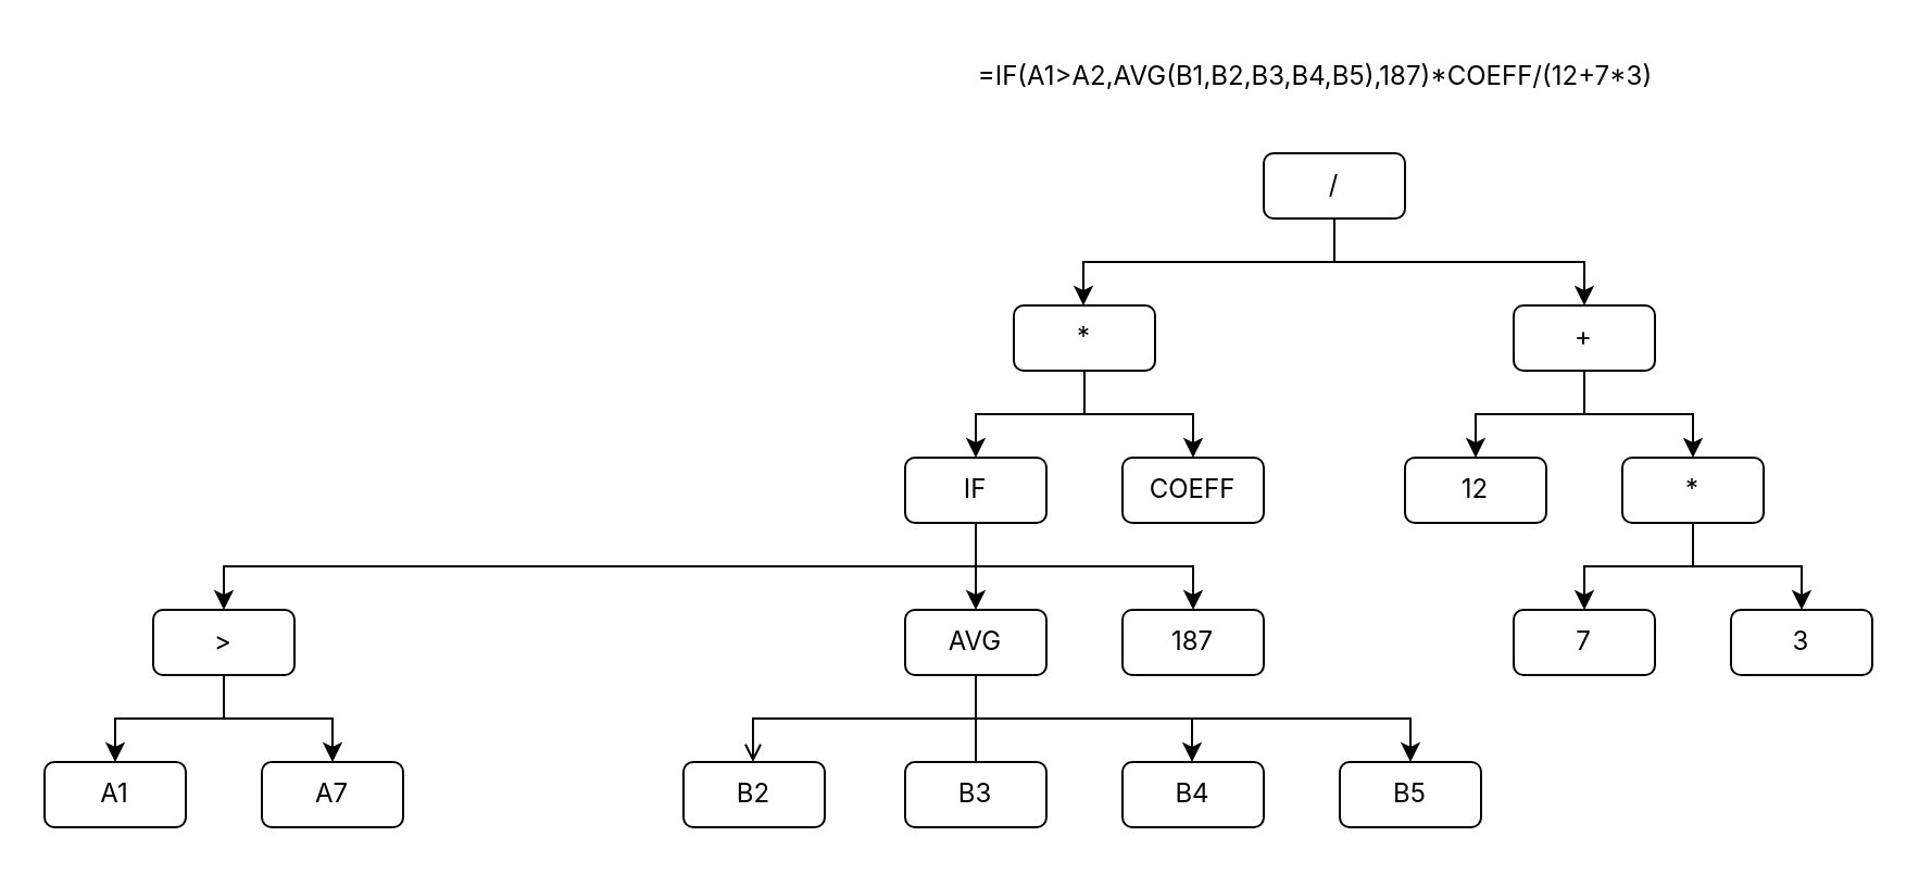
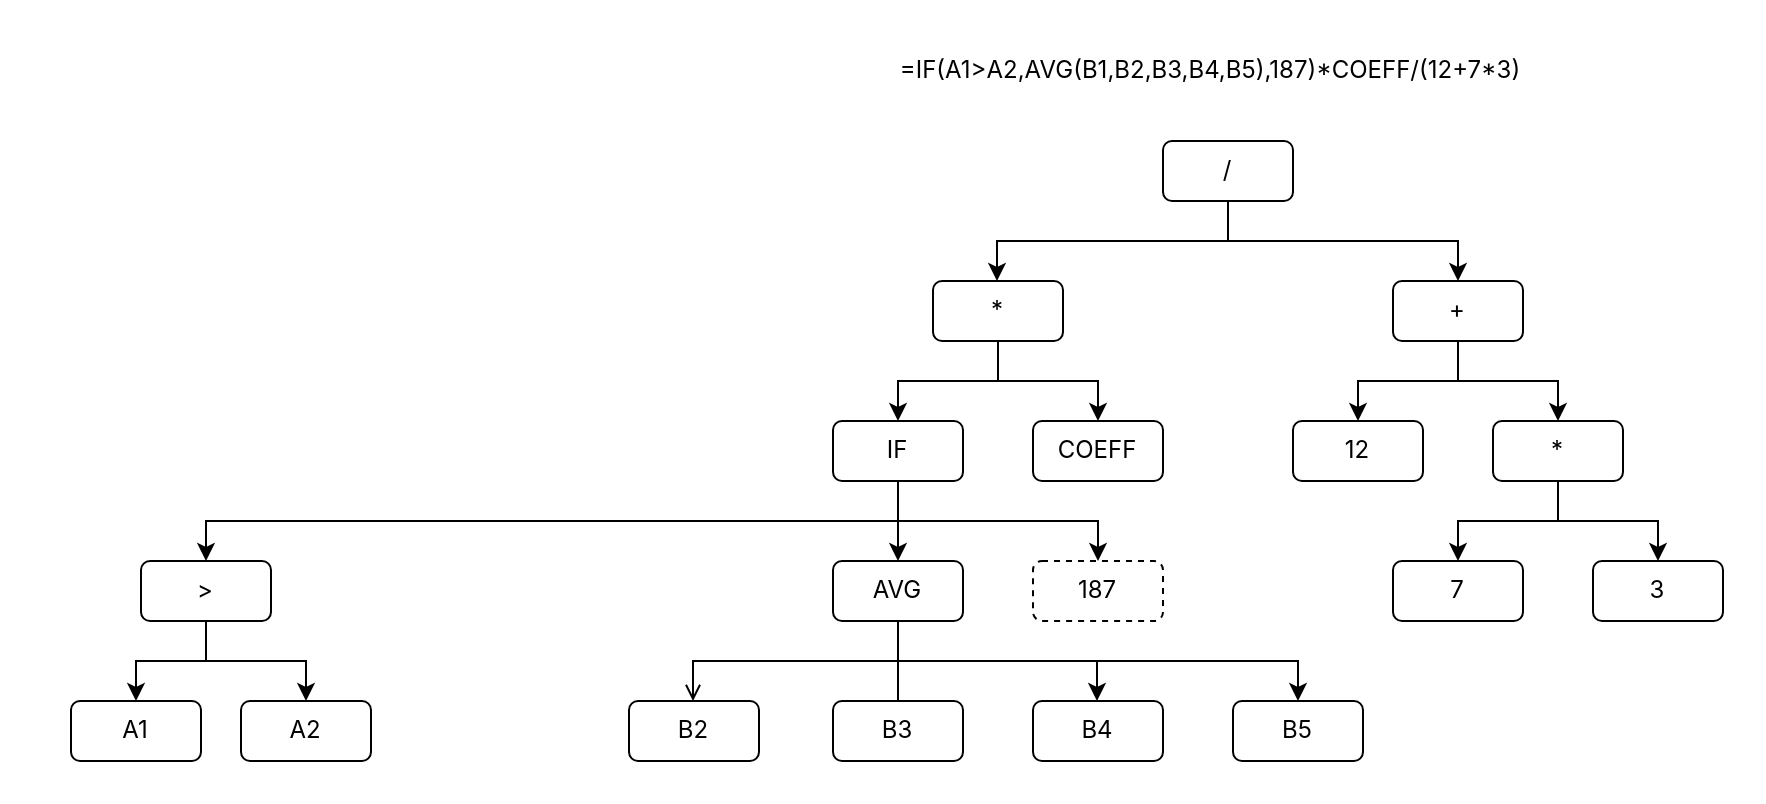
  <mxCell id="0" />
  <mxCell id="1" parent="0" />
  <mxCell id="2" value="&lt;font data-font-src=&quot;https://fonts.googleapis.com/css?family=Inter&quot; face=&quot;Inter&quot;&gt;=IF(A1&amp;gt;A2,AVG(B1,B2,B3,B4,B5),187)*COEFF/(12+7*3)&lt;/font&gt;" style="text;html=1;align=center;verticalAlign=middle;whiteSpace=wrap;rounded=0;" vertex="1" parent="1"><mxGeometry x="440" y="20" width="330" height="30" as="geometry" /></mxCell>
  <mxCell id="3" style="edgeStyle=orthogonalEdgeStyle;rounded=0;orthogonalLoop=1;jettySize=auto;html=1;" edge="1" parent="1" source="5" target="8"><mxGeometry relative="1" as="geometry"><Array as="points"><mxPoint x="614" y="120" /><mxPoint x="498" y="120" /></Array></mxGeometry></mxCell>
  <mxCell id="4" style="edgeStyle=orthogonalEdgeStyle;rounded=0;orthogonalLoop=1;jettySize=auto;html=1;entryX=0.5;entryY=0;entryDx=0;entryDy=0;" edge="1" parent="1" source="5" target="11"><mxGeometry relative="1" as="geometry"><Array as="points"><mxPoint x="614" y="120" /><mxPoint x="728" y="120" /></Array></mxGeometry></mxCell>
  <mxCell id="5" value="&lt;font data-font-src=&quot;https://fonts.googleapis.com/css?family=Inter&quot; face=&quot;Inter&quot;&gt;/&lt;/font&gt;" style="rounded=1;whiteSpace=wrap;html=1;" vertex="1" parent="1"><mxGeometry x="581" y="70" width="65" height="30" as="geometry" /></mxCell>
  <mxCell id="6" style="edgeStyle=orthogonalEdgeStyle;rounded=0;orthogonalLoop=1;jettySize=auto;html=1;" edge="1" parent="1" source="8" target="15"><mxGeometry relative="1" as="geometry" /></mxCell>
  <mxCell id="7" style="edgeStyle=orthogonalEdgeStyle;rounded=0;orthogonalLoop=1;jettySize=auto;html=1;entryX=0.5;entryY=0;entryDx=0;entryDy=0;" edge="1" parent="1" source="8" target="16"><mxGeometry relative="1" as="geometry" /></mxCell>
  <mxCell id="8" value="&lt;font face=&quot;Inter&quot;&gt;*&lt;/font&gt;" style="rounded=1;whiteSpace=wrap;html=1;" vertex="1" parent="1"><mxGeometry x="466" y="140" width="65" height="30" as="geometry" /></mxCell>
  <mxCell id="9" style="edgeStyle=orthogonalEdgeStyle;rounded=0;orthogonalLoop=1;jettySize=auto;html=1;" edge="1" parent="1" source="11" target="32"><mxGeometry relative="1" as="geometry" /></mxCell>
  <mxCell id="10" style="edgeStyle=orthogonalEdgeStyle;rounded=0;orthogonalLoop=1;jettySize=auto;html=1;" edge="1" parent="1" source="11" target="35"><mxGeometry relative="1" as="geometry" /></mxCell>
  <mxCell id="11" value="&lt;font face=&quot;Inter&quot;&gt;+&lt;/font&gt;" style="rounded=1;whiteSpace=wrap;html=1;" vertex="1" parent="1"><mxGeometry x="696" y="140" width="65" height="30" as="geometry" /></mxCell>
  <mxCell id="12" style="edgeStyle=orthogonalEdgeStyle;rounded=0;orthogonalLoop=1;jettySize=auto;html=1;entryX=0.5;entryY=0;entryDx=0;entryDy=0;" edge="1" parent="1" source="15" target="24"><mxGeometry relative="1" as="geometry" /></mxCell>
  <mxCell id="13" style="edgeStyle=orthogonalEdgeStyle;rounded=0;orthogonalLoop=1;jettySize=auto;html=1;entryX=0.5;entryY=0;entryDx=0;entryDy=0;" edge="1" parent="1" source="15" target="19"><mxGeometry relative="1" as="geometry"><Array as="points"><mxPoint x="448" y="260" /><mxPoint x="102" y="260" /></Array></mxGeometry></mxCell>
  <mxCell id="14" style="edgeStyle=orthogonalEdgeStyle;rounded=0;orthogonalLoop=1;jettySize=auto;html=1;entryX=0.5;entryY=0;entryDx=0;entryDy=0;" edge="1" parent="1" source="15" target="25"><mxGeometry relative="1" as="geometry"><Array as="points"><mxPoint x="448" y="260" /><mxPoint x="548" y="260" /></Array></mxGeometry></mxCell>
  <mxCell id="15" value="&lt;font face=&quot;Inter&quot;&gt;IF&lt;/font&gt;" style="rounded=1;whiteSpace=wrap;html=1;" vertex="1" parent="1"><mxGeometry x="416" y="210" width="65" height="30" as="geometry" /></mxCell>
  <mxCell id="16" value="&lt;font face=&quot;Inter&quot;&gt;COEFF&lt;/font&gt;" style="rounded=1;whiteSpace=wrap;html=1;" vertex="1" parent="1"><mxGeometry x="516" y="210" width="65" height="30" as="geometry" /></mxCell>
  <mxCell id="17" style="edgeStyle=orthogonalEdgeStyle;rounded=0;orthogonalLoop=1;jettySize=auto;html=1;" edge="1" parent="1" source="19" target="26"><mxGeometry relative="1" as="geometry" /></mxCell>
  <mxCell id="18" style="edgeStyle=orthogonalEdgeStyle;rounded=0;orthogonalLoop=1;jettySize=auto;html=1;" edge="1" parent="1" source="19" target="27"><mxGeometry relative="1" as="geometry" /></mxCell>
  <mxCell id="19" value="&lt;font face=&quot;Inter&quot;&gt;&amp;gt;&lt;/font&gt;" style="rounded=1;whiteSpace=wrap;html=1;" vertex="1" parent="1"><mxGeometry x="70" y="280" width="65" height="30" as="geometry" /></mxCell>
  <mxCell id="20" style="edgeStyle=orthogonalEdgeStyle;rounded=0;orthogonalLoop=1;jettySize=auto;html=1;endArrow=none;" edge="1" parent="1" source="24" target="29"><mxGeometry relative="1" as="geometry" /></mxCell>
  <mxCell id="21" style="edgeStyle=orthogonalEdgeStyle;rounded=0;orthogonalLoop=1;jettySize=auto;html=1;endArrow=open;" edge="1" parent="1" source="24" target="28"><mxGeometry relative="1" as="geometry"><Array as="points"><mxPoint x="448" y="330" /><mxPoint x="346" y="330" /></Array></mxGeometry></mxCell>
  <mxCell id="22" style="edgeStyle=orthogonalEdgeStyle;rounded=0;orthogonalLoop=1;jettySize=auto;html=1;" edge="1" parent="1" source="24" target="30"><mxGeometry relative="1" as="geometry"><Array as="points"><mxPoint x="448" y="330" /><mxPoint x="548" y="330" /></Array></mxGeometry></mxCell>
  <mxCell id="23" style="edgeStyle=orthogonalEdgeStyle;rounded=0;orthogonalLoop=1;jettySize=auto;html=1;entryX=0.5;entryY=0;entryDx=0;entryDy=0;" edge="1" parent="1" source="24" target="31"><mxGeometry relative="1" as="geometry"><Array as="points"><mxPoint x="448" y="330" /><mxPoint x="648" y="330" /></Array></mxGeometry></mxCell>
  <mxCell id="24" value="&lt;font face=&quot;Inter&quot;&gt;AVG&lt;/font&gt;" style="rounded=1;whiteSpace=wrap;html=1;" vertex="1" parent="1"><mxGeometry x="416" y="280" width="65" height="30" as="geometry" /></mxCell>
- <mxCell id="25" value="&lt;font face=&quot;Inter&quot;&gt;187&lt;/font&gt;" style="rounded=1;whiteSpace=wrap;html=1;" vertex="1" parent="1"><mxGeometry x="516" y="280" width="65" height="30" as="geometry" /></mxCell>
- <mxCell id="26" value="&lt;font face=&quot;Inter&quot;&gt;A1&lt;/font&gt;" style="rounded=1;whiteSpace=wrap;html=1;" vertex="1" parent="1"><mxGeometry x="20" y="350" width="65" height="30" as="geometry" /></mxCell>
- <mxCell id="27" value="&lt;font face=&quot;Inter&quot;&gt;A7&lt;/font&gt;" style="rounded=1;whiteSpace=wrap;html=1;" vertex="1" parent="1"><mxGeometry x="120" y="350" width="65" height="30" as="geometry" /></mxCell>
+ <mxCell id="25" value="&lt;font face=&quot;Inter&quot;&gt;187&lt;/font&gt;" style="rounded=1;whiteSpace=wrap;html=1;dashed=1;" vertex="1" parent="1"><mxGeometry x="516" y="280" width="65" height="30" as="geometry" /></mxCell>
+ <mxCell id="26" value="&lt;font face=&quot;Inter&quot;&gt;A1&lt;/font&gt;" style="rounded=1;whiteSpace=wrap;html=1;" vertex="1" parent="1"><mxGeometry x="35" y="350" width="65" height="30" as="geometry" /></mxCell>
+ <mxCell id="27" value="&lt;font face=&quot;Inter&quot;&gt;A2&lt;/font&gt;" style="rounded=1;whiteSpace=wrap;html=1;" vertex="1" parent="1"><mxGeometry x="120" y="350" width="65" height="30" as="geometry" /></mxCell>
  <mxCell id="28" value="&lt;font face=&quot;Inter&quot;&gt;B2&lt;/font&gt;" style="rounded=1;whiteSpace=wrap;html=1;" vertex="1" parent="1"><mxGeometry x="314" y="350" width="65" height="30" as="geometry" /></mxCell>
  <mxCell id="29" value="&lt;font face=&quot;Inter&quot;&gt;B3&lt;/font&gt;" style="rounded=1;whiteSpace=wrap;html=1;" vertex="1" parent="1"><mxGeometry x="416" y="350" width="65" height="30" as="geometry" /></mxCell>
  <mxCell id="30" value="&lt;font face=&quot;Inter&quot;&gt;B4&lt;/font&gt;" style="rounded=1;whiteSpace=wrap;html=1;" vertex="1" parent="1"><mxGeometry x="516" y="350" width="65" height="30" as="geometry" /></mxCell>
  <mxCell id="31" value="&lt;font face=&quot;Inter&quot;&gt;B5&lt;/font&gt;" style="rounded=1;whiteSpace=wrap;html=1;" vertex="1" parent="1"><mxGeometry x="616" y="350" width="65" height="30" as="geometry" /></mxCell>
  <mxCell id="32" value="&lt;font face=&quot;Inter&quot;&gt;12&lt;/font&gt;" style="rounded=1;whiteSpace=wrap;html=1;" vertex="1" parent="1"><mxGeometry x="646" y="210" width="65" height="30" as="geometry" /></mxCell>
  <mxCell id="33" style="edgeStyle=orthogonalEdgeStyle;rounded=0;orthogonalLoop=1;jettySize=auto;html=1;" edge="1" parent="1" source="35" target="36"><mxGeometry relative="1" as="geometry" /></mxCell>
  <mxCell id="34" style="edgeStyle=orthogonalEdgeStyle;rounded=0;orthogonalLoop=1;jettySize=auto;html=1;entryX=0.5;entryY=0;entryDx=0;entryDy=0;" edge="1" parent="1" source="35" target="37"><mxGeometry relative="1" as="geometry" /></mxCell>
  <mxCell id="35" value="&lt;font face=&quot;Inter&quot;&gt;*&lt;/font&gt;" style="rounded=1;whiteSpace=wrap;html=1;" vertex="1" parent="1"><mxGeometry x="746" y="210" width="65" height="30" as="geometry" /></mxCell>
  <mxCell id="36" value="&lt;font face=&quot;Inter&quot;&gt;7&lt;/font&gt;" style="rounded=1;whiteSpace=wrap;html=1;" vertex="1" parent="1"><mxGeometry x="696" y="280" width="65" height="30" as="geometry" /></mxCell>
  <mxCell id="37" value="&lt;font face=&quot;Inter&quot;&gt;3&lt;/font&gt;" style="rounded=1;whiteSpace=wrap;html=1;" vertex="1" parent="1"><mxGeometry x="796" y="280" width="65" height="30" as="geometry" /></mxCell>
